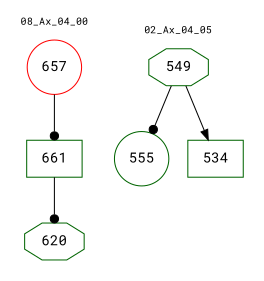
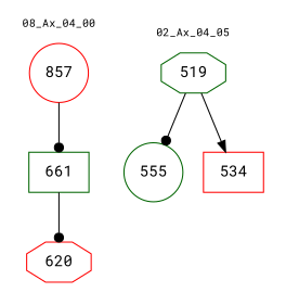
  digraph {
    fontname="Roboto Mono"
    node [color=darkgreen fontname="Roboto Mono" shape=circle]
    edge [arrowhead=dot color=black fontname="Roboto Mono"]
-   n1 [color=red label=657]
-   n2 [label=620 shape=octagon]
+   n1 [color=red label=857]
+   n2 [color=red label=620 shape=octagon]
    n3 [label=661 shape=box]
-   n4 [label=549 shape=octagon]
+   n4 [label=519 shape=octagon]
    n5 [label=555]
-   n6 [label=534 shape=box]
+   n6 [color=red label=534 shape=box]
    subgraph cluster_1 {
      color=white
      fontsize=10
      label="08_Ax_04_00"
      n1
      n2
      n3
    }
    subgraph cluster_2 {
      color=white
      fontsize=10
      label="02_Ax_04_05"
      n4
      n5
      n6
    }
    n1 -> n3
    n3 -> n2
    n4 -> n5
    n4 -> n6 [arrowhead=normal]
  }
